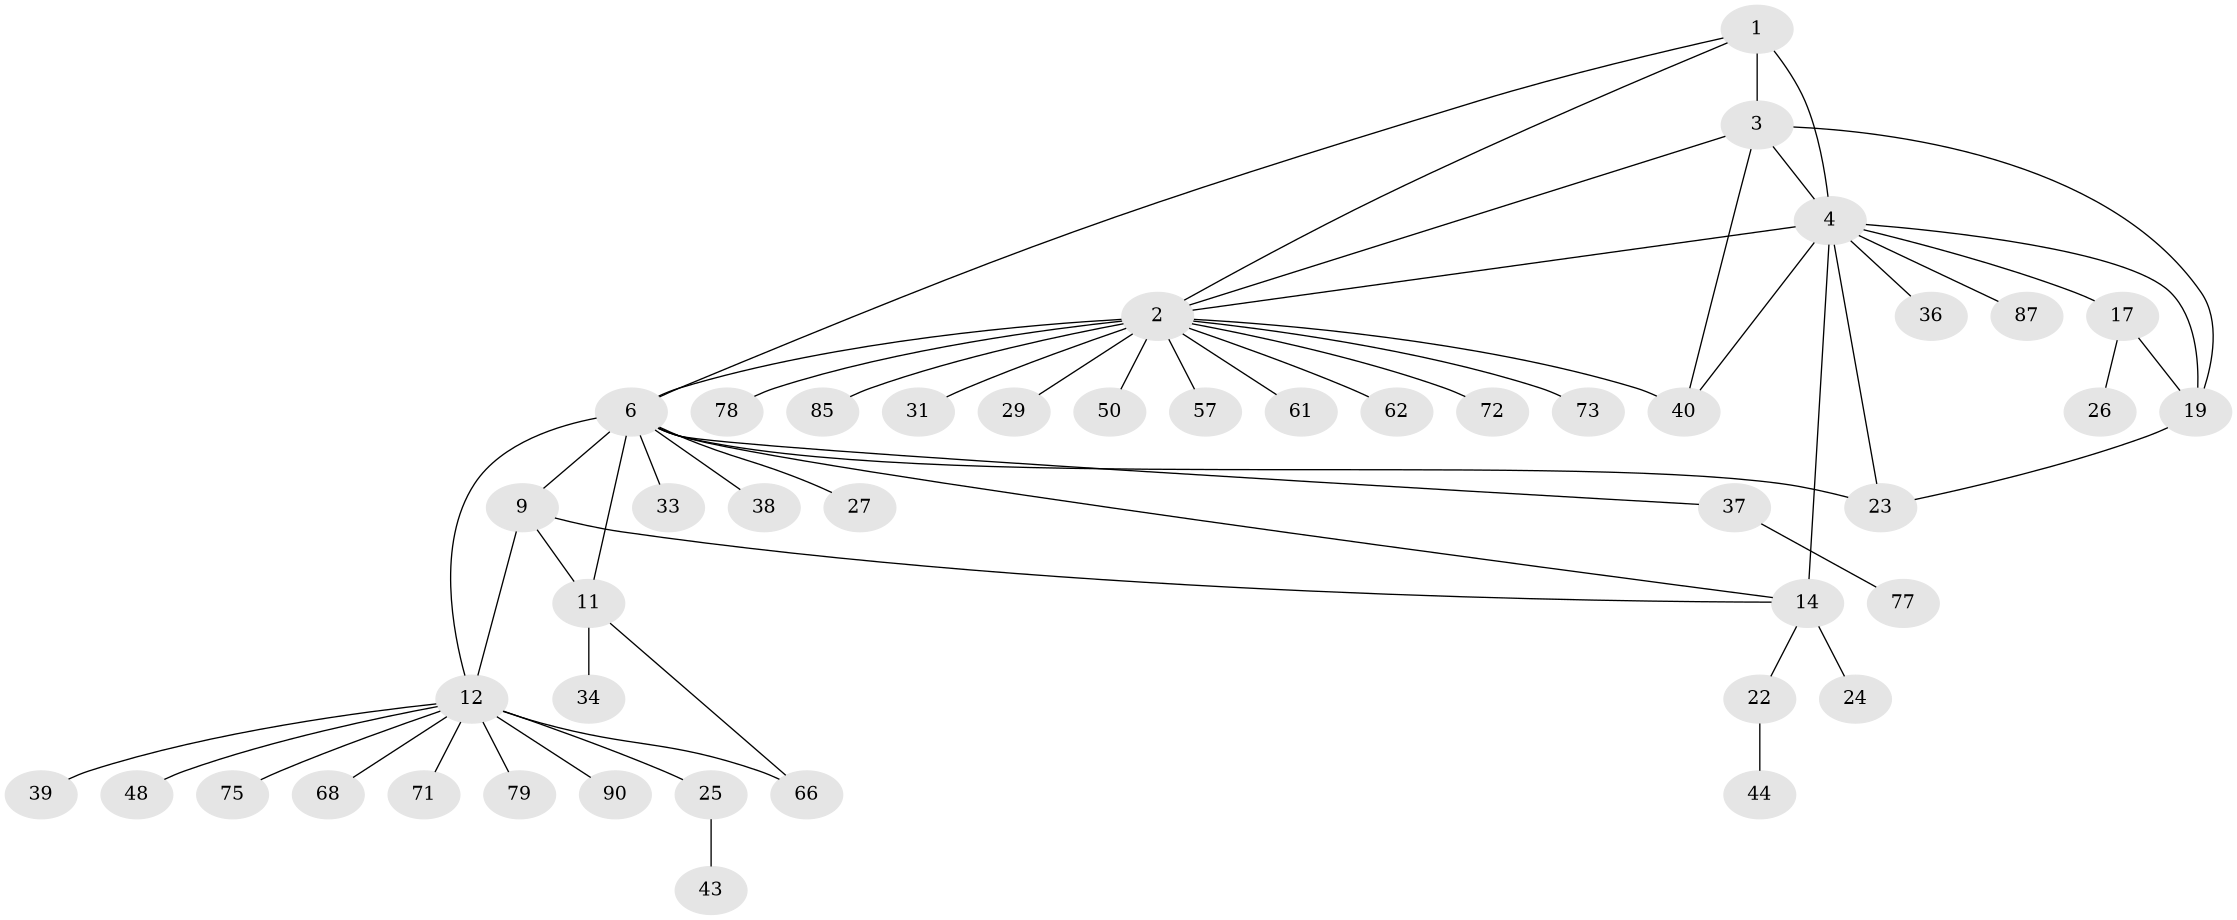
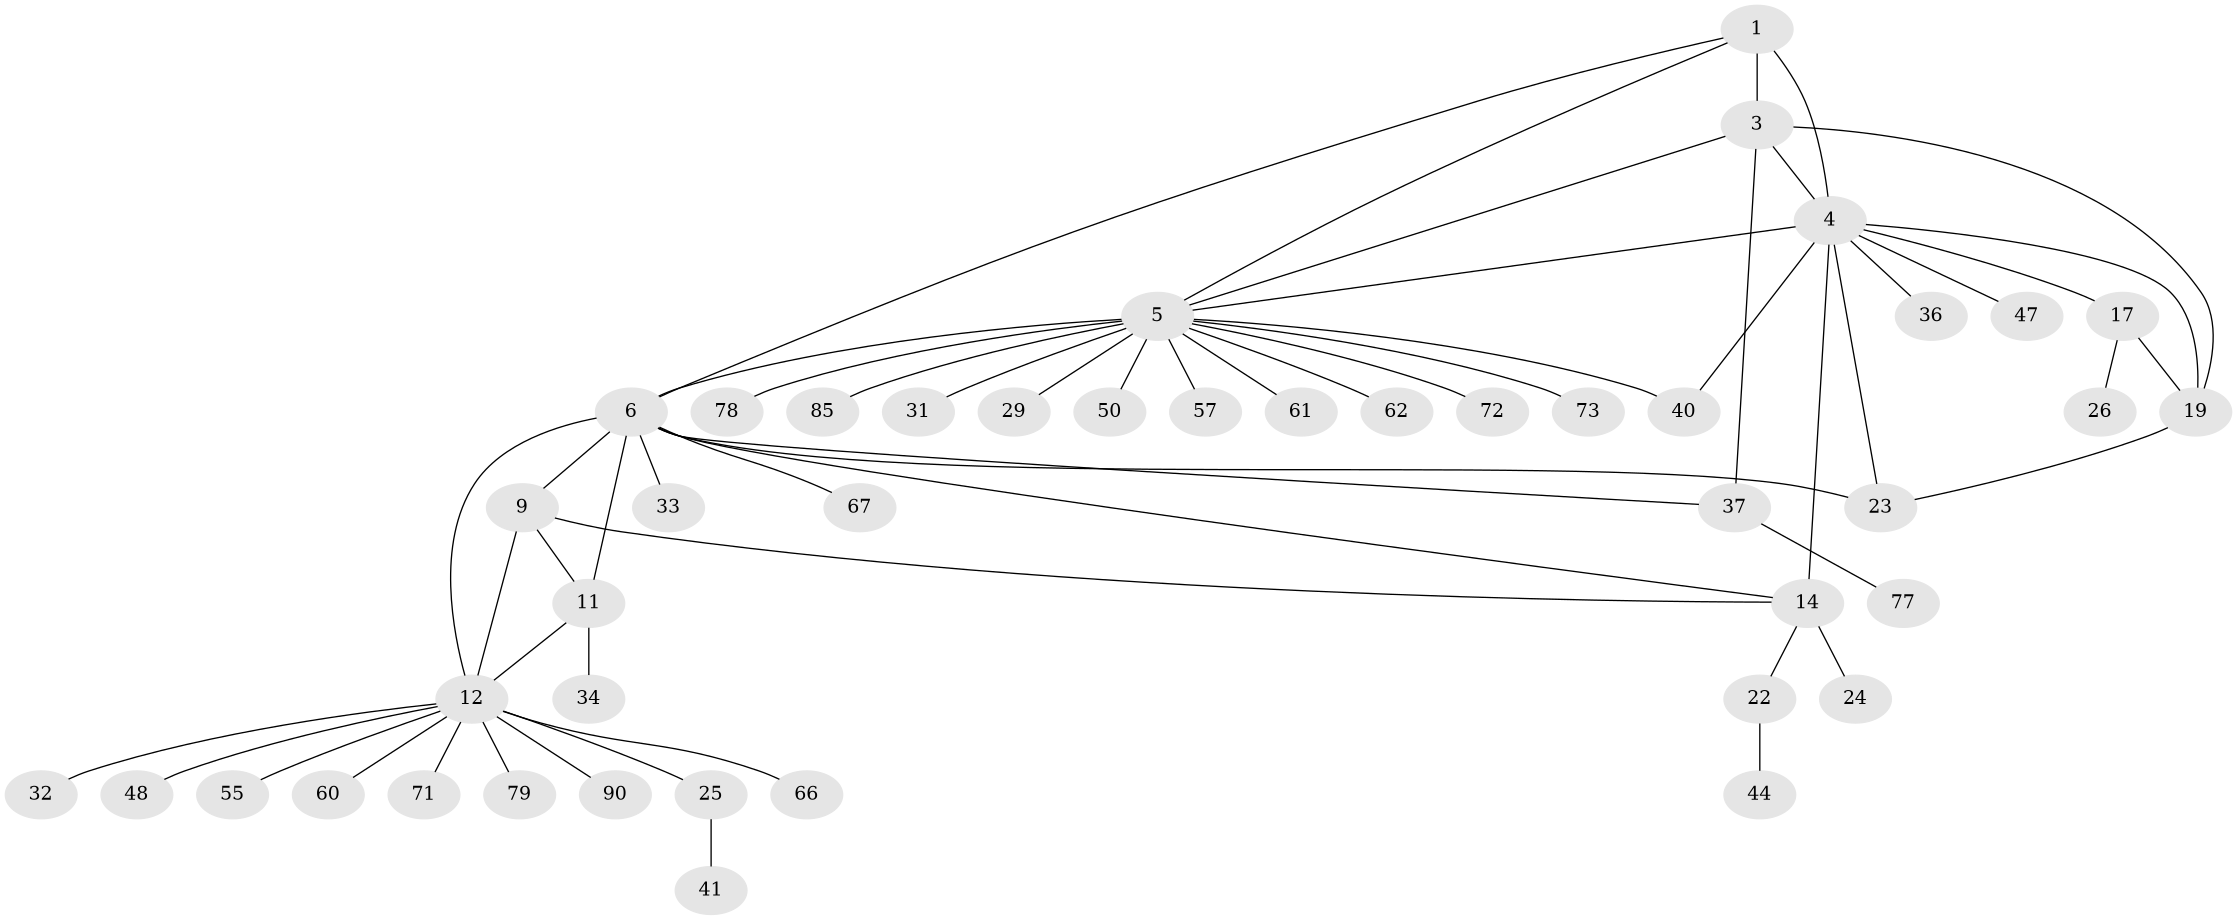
  graph {
    node [color=gray90 style=filled]
    1 [super="+2+74"]
    3 [super="+63+86+91"]
    4 [super="+13+65"]
-   5 [super="+27+7" label=2]
+   5 [super="+27+7"]
    6 [super="+43+8+29+45+10+42+87+88+51"]
    19 [super="+58"]
    37 [super="+46"]
    14 [super="+16"]
    17
    23 [super="+92+82"]
    36
    40 [super="+80"]
-   47 [super="+69+59" label=87]
+   47 [super="+69+59"]
    31
    n15 [label=29]
    50
    57
    61
    62
    72
    73
    78
    85
    9
    11
    12 [super="+21"]
    33
-   38
-   67 [label=27]
+   67
    77
    22 [super="+53"]
    24 [super="+30"]
    26 [super="+32"]
    34
    25
-   39
+   39 [label=32]
    48
-   55 [label=75]
-   60 [super="+68" label=68]
+   55
+   60 [super="+68"]
    66 [super="+81"]
    71
    n42 [label=79]
    90
-   41 [label=43]
+   41
    44
    1 -- 3 [weight=2]
    1 -- 4 [weight=2]
    1 -- 5
    1 -- 6
    3 -- 4
    3 -- 5
    3 -- 19
-   3 -- 40
+   3 -- 37
    4 -- 5
    4 -- 19 [weight=2]
    4 -- 14 [weight=4]
    4 -- 17 [weight=2]
    4 -- 23
    4 -- 36
    4 -- 40
    4 -- 47
    5 -- 6 [weight=4]
    5 -- 40
    5 -- 31
    5 -- n15
    5 -- 50
    5 -- 57
    5 -- 61
    5 -- 62
    5 -- 72
    5 -- 73
    5 -- 78
    5 -- 85
    6 -- 37
    6 -- 14
    6 -- 23
    6 -- 9
    6 -- 11
    6 -- 12
    6 -- 33
-   6 -- 38 [weight=2]
    6 -- 67
    19 -- 23
    37 -- 77
    14 -- 22
    14 -- 24
    17 -- 19
    17 -- 26
    9 -- 14
    9 -- 11
    9 -- 12
-   11 -- 66
+   11 -- 12
    11 -- 34
    12 -- 25
    12 -- 39
    12 -- 48
    12 -- 55
    12 -- 60
    12 -- 66
    12 -- 71
    12 -- n42
    12 -- 90
    22 -- 44
    25 -- 41
  }
